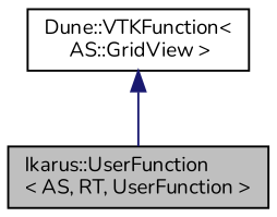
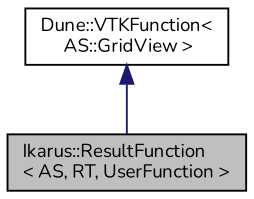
  digraph {
    fontname=Nunito
    node [color=black fontname=Nunito fontsize=10 shape=record style=filled]
-   n1 [fillcolor=grey75 fontcolor=black height=0.2 label="Ikarus::UserFunction\l\< AS, RT, UserFunction \>" width=0.4]
+   n1 [fillcolor=grey75 fontcolor=black height=0.2 label="Ikarus::ResultFunction\l\< AS, RT, UserFunction \>" width=0.4]
    n2 [fillcolor=white height=0.2 label="Dune::VTKFunction\<\l AS::GridView \>" width=0.4]
    n2 -> n1 [color=midnightblue dir=back fontname=Nunito fontsize=10 labelfontname=Helvetica labelfontsize=10 style=solid]
  }
